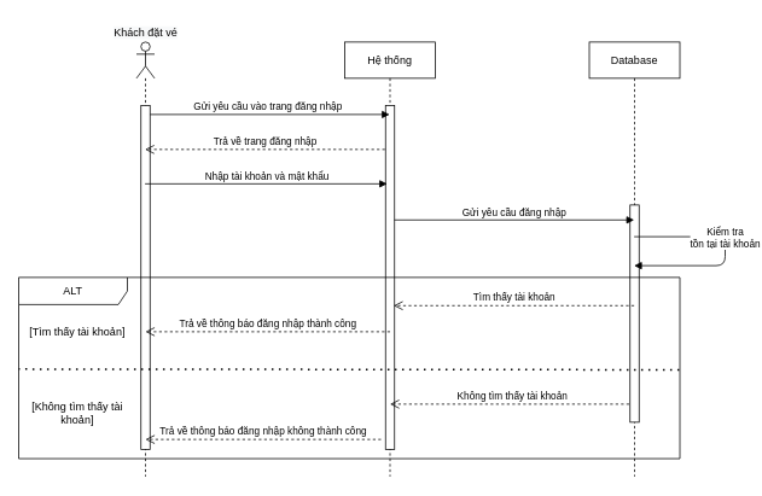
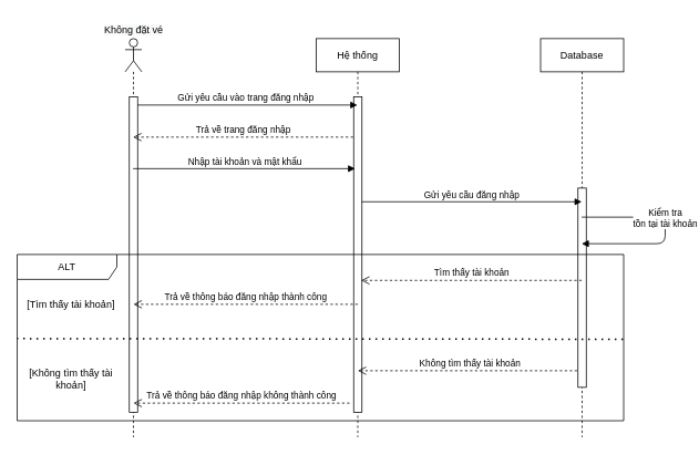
  <mxCell id="0" />
  <mxCell id="1" parent="0" />
  <mxCell id="2" value="Hệ thống" style="shape=umlLifeline;perimeter=lifelinePerimeter;container=1;collapsible=0;recursiveResize=0;rounded=0;shadow=0;strokeWidth=1;" parent="1" vertex="1"><mxGeometry x="380" y="40" width="100" height="480" as="geometry" /></mxCell>
  <mxCell id="3" value="" style="rounded=0;whiteSpace=wrap;html=1;shadow=0;glass=0;sketch=0;gradientColor=none;align=center;" parent="2" vertex="1"><mxGeometry x="45" y="70" width="10" height="380" as="geometry" /></mxCell>
  <mxCell id="4" value="Database" style="shape=umlLifeline;perimeter=lifelinePerimeter;container=1;collapsible=0;recursiveResize=0;rounded=0;shadow=0;strokeWidth=1;size=40;" parent="1" vertex="1"><mxGeometry x="650" y="40" width="100" height="480" as="geometry" /></mxCell>
  <mxCell id="5" value="Không tìm thấy tài khoản" style="html=1;verticalAlign=bottom;endArrow=open;dashed=1;endSize=8;" parent="4" edge="1"><mxGeometry relative="1" as="geometry"><mxPoint x="50" y="400" as="sourcePoint" /><mxPoint x="-220" y="400" as="targetPoint" /></mxGeometry></mxCell>
  <mxCell id="6" value="" style="rounded=0;whiteSpace=wrap;html=1;shadow=0;glass=0;sketch=0;gradientColor=none;align=center;" parent="4" vertex="1"><mxGeometry x="45" y="180" width="10" height="240" as="geometry" /></mxCell>
- <mxCell id="7" value="&#10;&#10;&lt;span style=&quot;color: rgb(0, 0, 0); font-family: helvetica; font-size: 12px; font-style: normal; font-weight: 400; letter-spacing: normal; text-align: center; text-indent: 0px; text-transform: none; word-spacing: 0px; background-color: rgb(248, 249, 250); display: inline; float: none;&quot;&gt;Khách đặt vé&lt;/span&gt;&#10;&#10;" style="text;html=1;strokeColor=none;fillColor=none;align=center;verticalAlign=middle;whiteSpace=wrap;rounded=0;" parent="1" vertex="1"><mxGeometry x="122.5" y="20" width="75" height="20" as="geometry" /></mxCell>
+ <mxCell id="7" value="&#10;&#10;&lt;span style=&quot;color: rgb(0, 0, 0); font-family: helvetica; font-size: 12px; font-style: normal; font-weight: 400; letter-spacing: normal; text-align: center; text-indent: 0px; text-transform: none; word-spacing: 0px; background-color: rgb(248, 249, 250); display: inline; float: none;&quot;&gt;Không đặt vé&lt;/span&gt;&#10;&#10;" style="text;html=1;strokeColor=none;fillColor=none;align=center;verticalAlign=middle;whiteSpace=wrap;rounded=0;" parent="1" vertex="1"><mxGeometry x="122.5" y="20" width="75" height="20" as="geometry" /></mxCell>
  <mxCell id="8" value="" style="shape=umlLifeline;participant=umlActor;perimeter=lifelinePerimeter;whiteSpace=wrap;html=1;container=1;collapsible=0;recursiveResize=0;verticalAlign=top;spacingTop=36;outlineConnect=0;rounded=0;glass=0;sketch=0;shadow=0;" parent="1" vertex="1"><mxGeometry x="150" y="40" width="20" height="480" as="geometry" /></mxCell>
  <mxCell id="9" value="Gửi yêu cầu vào trang đăng nhập" style="html=1;verticalAlign=bottom;endArrow=block;" parent="8" target="2" edge="1"><mxGeometry width="80" relative="1" as="geometry"><mxPoint x="10" y="80" as="sourcePoint" /><mxPoint x="260" y="80" as="targetPoint" /></mxGeometry></mxCell>
  <mxCell id="10" value="" style="rounded=0;whiteSpace=wrap;html=1;shadow=0;glass=0;sketch=0;gradientColor=none;align=center;" parent="8" vertex="1"><mxGeometry x="5" y="70" width="10" height="380" as="geometry" /></mxCell>
  <mxCell id="11" value="Nhập tài khoản và mật khẩu" style="html=1;verticalAlign=bottom;endArrow=block;entryX=0.18;entryY=0.228;entryDx=0;entryDy=0;entryPerimeter=0;" parent="1" source="8" target="3" edge="1"><mxGeometry width="80" relative="1" as="geometry"><mxPoint x="180" y="200" as="sourcePoint" /><mxPoint x="410" y="200" as="targetPoint" /></mxGeometry></mxCell>
  <mxCell id="12" value="Trả về trang đăng nhập" style="html=1;verticalAlign=bottom;endArrow=open;dashed=1;endSize=8;exitX=-0.06;exitY=0.128;exitDx=0;exitDy=0;exitPerimeter=0;" parent="1" source="3" target="8" edge="1"><mxGeometry relative="1" as="geometry"><mxPoint x="410" y="159" as="sourcePoint" /><mxPoint x="350" y="160" as="targetPoint" /></mxGeometry></mxCell>
  <mxCell id="13" value="Gửi yêu cầu đăng nhập" style="html=1;verticalAlign=bottom;endArrow=block;exitX=0.98;exitY=0.333;exitDx=0;exitDy=0;exitPerimeter=0;" parent="1" source="3" target="4" edge="1"><mxGeometry width="80" relative="1" as="geometry"><mxPoint x="450" y="239" as="sourcePoint" /><mxPoint x="681" y="220" as="targetPoint" /></mxGeometry></mxCell>
  <mxCell id="14" value="Tìm thấy tài khoản" style="html=1;verticalAlign=bottom;endArrow=open;dashed=1;endSize=8;entryX=0.9;entryY=0.54;entryDx=0;entryDy=0;entryPerimeter=0;" parent="1" edge="1"><mxGeometry relative="1" as="geometry"><mxPoint x="699.5" y="331.2" as="sourcePoint" /><mxPoint x="434" y="331.2" as="targetPoint" /></mxGeometry></mxCell>
  <mxCell id="15" value="Trả về thông báo đăng nhập thành công" style="html=1;verticalAlign=bottom;endArrow=open;dashed=1;endSize=8;" parent="1" edge="1"><mxGeometry relative="1" as="geometry"><mxPoint x="430" y="360" as="sourcePoint" /><mxPoint x="160" y="360" as="targetPoint" /></mxGeometry></mxCell>
  <mxCell id="16" value="" style="endArrow=none;dashed=1;html=1;dashPattern=1 3;strokeWidth=2;exitX=0.999;exitY=0.51;exitDx=0;exitDy=0;exitPerimeter=0;entryX=0;entryY=0.506;entryDx=0;entryDy=0;entryPerimeter=0;" parent="1" source="21" target="21" edge="1"><mxGeometry width="50" height="50" relative="1" as="geometry"><mxPoint x="140" y="470" as="sourcePoint" /><mxPoint x="190" y="420" as="targetPoint" /></mxGeometry></mxCell>
  <mxCell id="17" value="Trả về thông báo đăng nhập không thành công" style="html=1;verticalAlign=bottom;endArrow=open;dashed=1;endSize=8;" parent="1" edge="1"><mxGeometry relative="1" as="geometry"><mxPoint x="420" y="479" as="sourcePoint" /><mxPoint x="160" y="479" as="targetPoint" /></mxGeometry></mxCell>
  <mxCell id="18" value="Kiểm tra &lt;br&gt;tồn tại tài khoản" style="html=1;verticalAlign=bottom;endArrow=block;" parent="1" source="4" target="4" edge="1"><mxGeometry width="80" relative="1" as="geometry"><mxPoint x="720" y="255" as="sourcePoint" /><mxPoint x="720" y="287" as="targetPoint" /><Array as="points"><mxPoint x="800" y="255" /><mxPoint x="800" y="287" /></Array></mxGeometry></mxCell>
  <mxCell id="19" value="&lt;span&gt;[Tìm thấy tài khoản]&lt;/span&gt;" style="text;html=1;strokeColor=none;fillColor=none;align=center;verticalAlign=middle;whiteSpace=wrap;rounded=0;" vertex="1" parent="1"><mxGeometry x="30" y="350" width="110" height="20" as="geometry" /></mxCell>
  <mxCell id="20" value="&lt;span&gt;[Không tìm thấy tài khoản]&lt;/span&gt;" style="text;html=1;strokeColor=none;fillColor=none;align=center;verticalAlign=middle;whiteSpace=wrap;rounded=0;" vertex="1" parent="1"><mxGeometry x="30" y="440" width="110" height="20" as="geometry" /></mxCell>
  <mxCell id="21" value="ALT" style="shape=umlFrame;whiteSpace=wrap;html=1;width=120;height=30;swimlaneFillColor=none;" parent="1" vertex="1"><mxGeometry x="20" y="300" width="730" height="200.23" as="geometry" /></mxCell>
